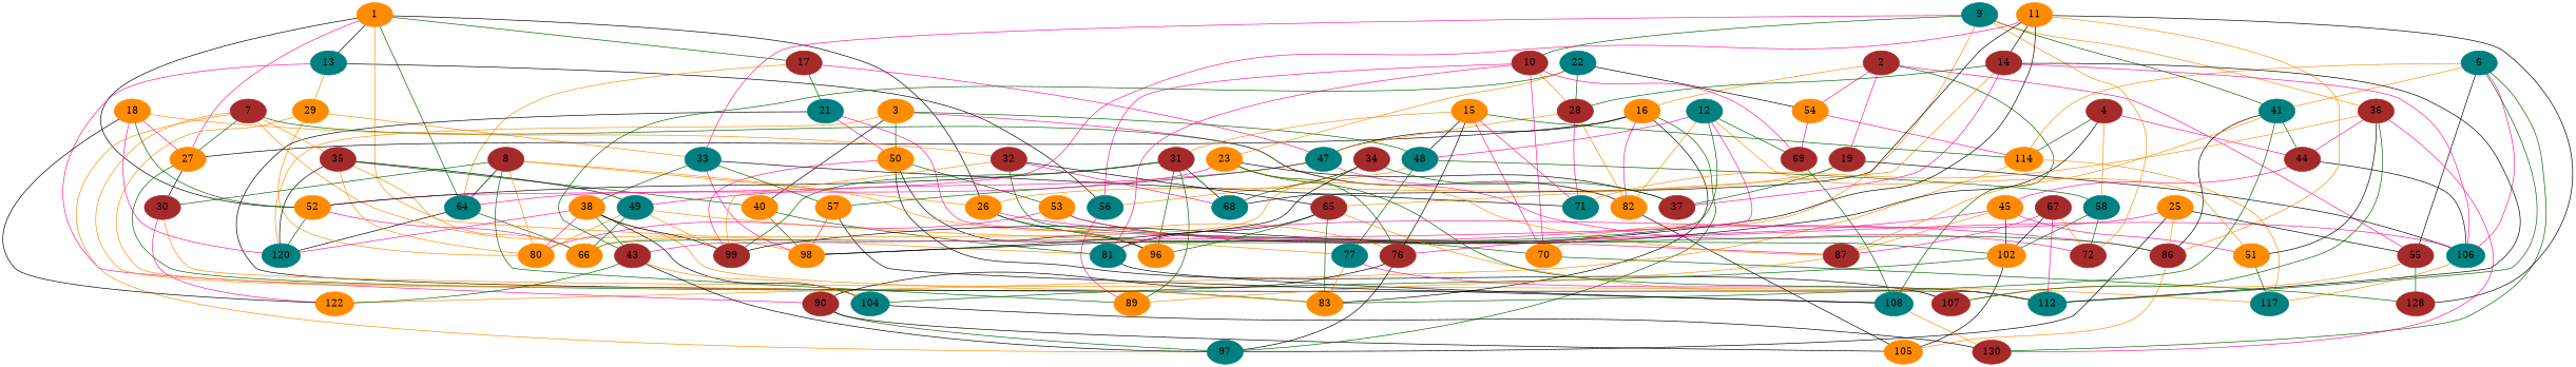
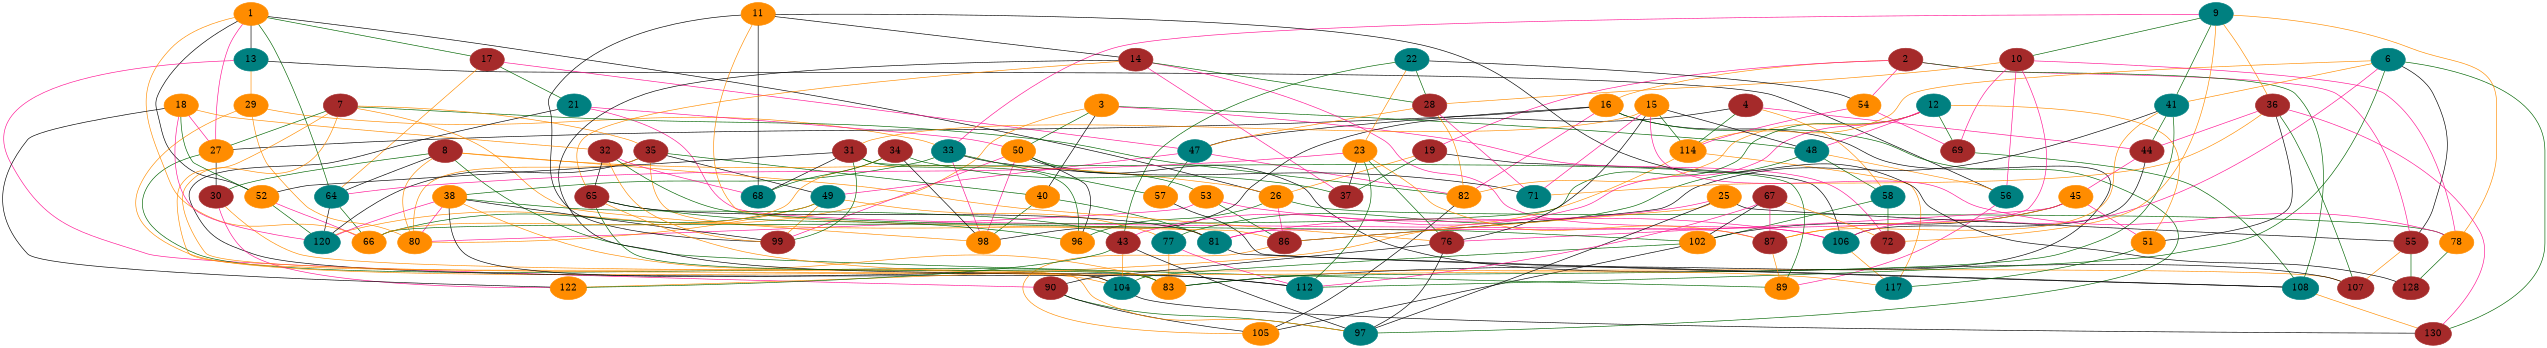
  graph {
    node [color=darkorange style=filled]
    edge [color=darkgreen]
    1 [super="+79"]
    13 [color=teal]
    17 [color=brown]
    26 [super="+100"]
    27 [super="+132"]
    52 [super="+135"]
    64 [color=teal super="+121"]
    56 [color=teal]
    29
    90 [color=brown]
    47 [color=teal super="+75"]
    21 [color=teal]
-   70 [super="+129"]
+   70 [super="+129" label=78]
    86 [color=brown super="+111"]
    96
    30 [color=brown]
    83 [super="+92"]
    120 [color=teal super="+141"]
    66 [super="+143"]
    2 [color=brown super="+5"]
    16 [super="+74"]
    19 [color=brown]
    54
    55 [color=brown super="+103"]
    108 [color=teal super="+123"]
    82 [super="+91"]
    97 [color=teal super="+119"]
    106 [color=teal super="+133"]
    37 [color=brown]
    114 [super="+139"]
    69 [color=brown]
    128 [color=brown]
    107 [color=brown]
    130 [color=brown]
    3 [super="+42"]
    40
    48 [color=teal super="+134"]
    50 [super="+101"]
    72 [color=brown]
    98 [super="+113"]
    81 [color=teal super="+136"]
    58 [color=teal]
    77 [color=teal]
    99 [color=brown super="+109"]
    53
    80 [super="+94"]
    44 [color=brown super="+93"]
    45 [super="+63"]
    4 [color=brown]
    102 [super="+140"]
    122
    117 [color=teal]
    6 [color=teal super="+88"]
    41 [color=teal super="+95"]
    112 [color=teal super="+124"]
    87 [color=brown super="+127"]
    7 [color=brown super="+39"]
    35 [color=brown super="+125"]
    104 [color=teal super="+126"]
    49 [color=teal super="+115"]
    105
    8 [color=brown super="+20"]
    76 [color=brown super="+78"]
    89
    9 [color=teal super="+142"]
    10 [color=brown super="+46"]
    33 [color=teal super="+116"]
    36 [color=brown super="+73"]
    28 [color=brown super="+137"]
    71 [color=teal]
    38 [super="+59"]
    57
    51
    11 [super="+85"]
    14 [color=brown super="+62"]
    68 [color=teal]
    65 [color=brown super="+138"]
    12 [color=teal super="+24"]
    43 [color=brown super="+60"]
    15 [super="+118"]
    31 [color=brown super="+131"]
    18 [super="+84"]
    32 [color=brown super="+61"]
    23 [super="+110"]
    22 [color=teal]
    25
    34 [color=brown]
    67 [color=brown]
    1 -- 13 [color=black]
    1 -- 17
    1 -- 26 [color=black]
    1 -- 27 [color=deeppink]
    1 -- 52 [color=black]
    1 -- 64
    13 -- 56 [color=black]
    13 -- 29 [color=darkorange]
    13 -- 90 [color=deeppink]
    17 -- 64 [color=darkorange]
    17 -- 47 [color=deeppink]
    17 -- 21
    26 -- 70
    26 -- 86 [color=deeppink]
    26 -- 96
    27 -- 30 [color=black]
    27 -- 83
    52 -- 120
    52 -- 66 [color=deeppink]
    64 -- 120 [color=black]
    64 -- 66
    56 -- 89 [color=deeppink]
    29 -- 80 [color=darkorange]
    29 -- 104 [color=darkorange]
    29 -- 33 [color=darkorange]
    90 -- 97
    90 -- 105 [color=black]
    47 -- 82 [color=deeppink]
    47 -- 49 [color=deeppink]
    47 -- 57
    21 -- 50 [color=deeppink]
    21 -- 112 [color=black]
    21 -- 87 [color=deeppink]
    70 -- 128
    86 -- 105 [color=darkorange]
    30 -- 107 [color=darkorange]
    30 -- 122 [color=deeppink]
    66 -- 1 [color=darkorange]
    2 -- 16 [color=darkorange]
    2 -- 19 [color=deeppink]
    2 -- 54 [color=deeppink]
    2 -- 55 [color=deeppink]
    2 -- 108 [weight=2]
    16 -- 27 [color=black]
    16 -- 47 [color=black]
    16 -- 83 [color=black]
    16 -- 82 [color=deeppink]
    16 -- 97
    19 -- 26 [color=darkorange]
    19 -- 106 [color=black]
    19 -- 37
    54 -- 114 [color=deeppink]
    54 -- 69 [color=deeppink]
    55 -- 128 [weight=2]
    55 -- 107 [color=darkorange]
    108 -- 130 [color=darkorange]
    82 -- 105 [color=black]
    106 -- 117 [color=darkorange]
    114 -- 122 [color=darkorange]
    114 -- 117 [color=darkorange]
    69 -- 108
    3 -- 120 [color=darkorange]
    3 -- 40 [color=black]
    3 -- 48
    3 -- 50
    3 -- 72 [color=deeppink]
    40 -- 98
    40 -- 81
    48 -- 56 [color=darkorange]
    48 -- 58
    48 -- 77
    50 -- 96 [color=black]
    50 -- 107 [color=black]
    50 -- 99 [color=deeppink]
    50 -- 53
    81 -- 108 [color=black]
    58 -- 72
    58 -- 102
    77 -- 83 [color=darkorange]
    77 -- 112 [color=deeppink]
    53 -- 86
    53 -- 106 [color=deeppink]
    53 -- 80 [color=deeppink]
    44 -- 106 [color=black]
    44 -- 45 [color=deeppink weight=2]
    45 -- 102 [color=black]
    45 -- 87 [color=darkorange]
    45 -- 76 [color=deeppink]
    45 -- 51 [color=deeppink]
    4 -- 114
    4 -- 98 [color=black]
    4 -- 58 [color=darkorange]
    4 -- 44 [color=deeppink]
    102 -- 104
    102 -- 105 [color=black]
    6 -- 55 [color=black]
    6 -- 106 [color=deeppink]
    6 -- 114 [color=darkorange]
    6 -- 130
    6 -- 41 [color=darkorange]
    6 -- 112
    41 -- 86 [color=black]
    41 -- 83
    41 -- 44
    41 -- 87 [color=darkorange]
    87 -- 89 [color=darkorange]
    7 -- 27
    7 -- 82
    7 -- 97 [color=darkorange]
    7 -- 98 [color=darkorange]
    7 -- 35 [color=darkorange]
    7 -- 104 [color=darkorange]
    35 -- 120 [color=black]
    35 -- 40
    35 -- 81 [color=darkorange]
    35 -- 80 [color=darkorange]
    35 -- 49 [color=black]
    104 -- 130 [color=black]
    49 -- 66
    49 -- 77 [color=darkorange]
    49 -- 99 [color=darkorange]
    49 -- 80 [color=darkorange]
    8 -- 26 [color=darkorange]
    8 -- 64 [color=black]
    8 -- 30
    8 -- 80 [color=darkorange]
    8 -- 76 [color=darkorange]
    8 -- 89
    76 -- 90 [color=black]
    76 -- 97 [color=black]
    9 -- 70 [color=darkorange]
    9 -- 72 [color=darkorange]
    9 -- 41
    9 -- 10
    9 -- 33 [color=deeppink]
    9 -- 36 [color=darkorange]
    10 -- 56 [color=deeppink]
    10 -- 70 [color=deeppink]
    10 -- 69 [color=deeppink]
    10 -- 81 [color=deeppink]
    10 -- 28 [color=darkorange]
    33 -- 98 [color=deeppink]
    33 -- 71 [color=black]
    33 -- 38
    33 -- 57
    36 -- 107
    36 -- 130 [color=deeppink]
    36 -- 44 [color=deeppink]
    36 -- 71 [color=darkorange]
    36 -- 51 [color=black]
    28 -- 47 [color=darkorange]
    28 -- 82 [color=darkorange]
    28 -- 71 [color=deeppink]
    38 -- 83 [color=darkorange]
    38 -- 120 [color=deeppink]
    38 -- 99 [color=black]
    38 -- 80 [color=deeppink]
    38 -- 104 [color=black]
    38 -- 43
    57 -- 108 [color=black]
-   57 -- 98 [color=deeppink]
+   50 -- 98 [color=deeppink]
    51 -- 117
-   11 -- 52 [color=deeppink]
    11 -- 86 [color=darkorange]
    11 -- 128 [color=black]
    11 -- 99 [color=black]
    11 -- 14 [color=black]
    11 -- 68 [color=black]
    14 -- 106 [color=deeppink]
    14 -- 37 [color=deeppink]
    14 -- 112 [color=black]
    14 -- 28
    14 -- 65 [color=darkorange]
    65 -- 96
    65 -- 83
    65 -- 81 [color=black]
    65 -- 117 [color=darkorange]
    12 -- 66
    12 -- 82 [color=darkorange]
    12 -- 69
    12 -- 48 [color=deeppink]
    12 -- 51 [color=darkorange]
    12 -- 43 [color=deeppink]
    43 -- 97 [color=black]
    43 -- 122
    43 -- 104 [color=darkorange]
    15 -- 70 [color=deeppink]
    15 -- 114
    15 -- 48 [color=black]
    15 -- 76 [color=black]
    15 -- 71 [color=deeppink]
    15 -- 31 [color=darkorange]
    31 -- 52 [color=black]
    31 -- 96
    31 -- 99
    31 -- 89
    31 -- 68 [color=black]
    18 -- 27 [color=deeppink]
    18 -- 52
    18 -- 120 [color=deeppink]
    18 -- 122 [color=black]
    18 -- 32 [color=darkorange weight=2]
    32 -- 99 [color=darkorange]
    32 -- 102
    32 -- 68 [color=deeppink]
    32 -- 65 [color=black]
    23 -- 64 [color=deeppink]
    23 -- 37 [color=black]
    23 -- 112
    23 -- 87 [color=darkorange]
    23 -- 76
    22 -- 54 [color=black]
    22 -- 28
    22 -- 43
    22 -- 23 [color=darkorange]
    25 -- 86 [color=darkorange]
    25 -- 55 [color=black]
    25 -- 97 [color=black]
    25 -- 81 [color=deeppink]
    34 -- 66 [color=darkorange]
    34 -- 37
    34 -- 98 [color=black]
    34 -- 68
    67 -- 72 [color=darkorange]
    67 -- 102 [color=black]
    67 -- 112 [color=deeppink]
    67 -- 87 [color=deeppink]
  }
